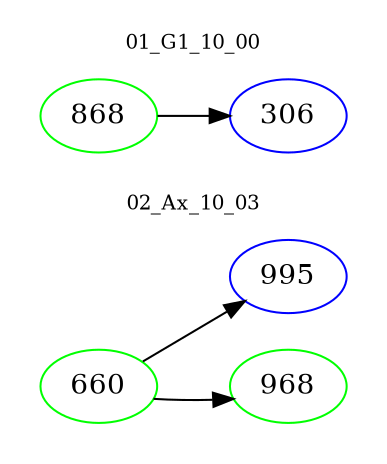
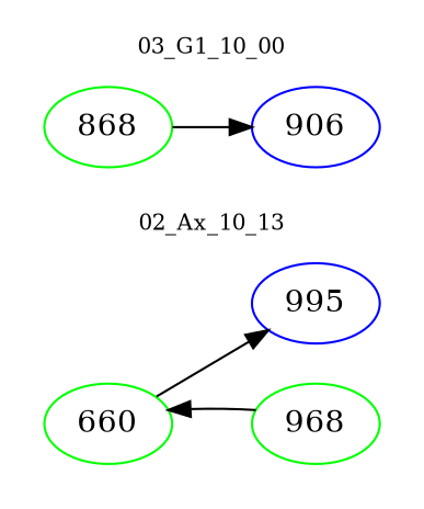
  digraph {
    rankdir=LR
    node [color=green]
    edge [color=black]
    n1 [label=660]
    n2 [label=968]
    n3 [color=blue label=995]
    n4 [label=868]
-   n5 [color=blue label=306]
+   n5 [color=blue label=906]
    subgraph cluster_1 {
      color=white
      fontsize=10
-     label="02_Ax_10_03"
+     label="02_Ax_10_13"
      n1
      n2
      n3
    }
    subgraph cluster_2 {
      color=white
      fontsize=10
-     label="01_G1_10_00"
+     label="03_G1_10_00"
      n4
      n5
    }
-   n1 -> n2
+   n2 -> n1
    n1 -> n3
    n4 -> n5
  }
